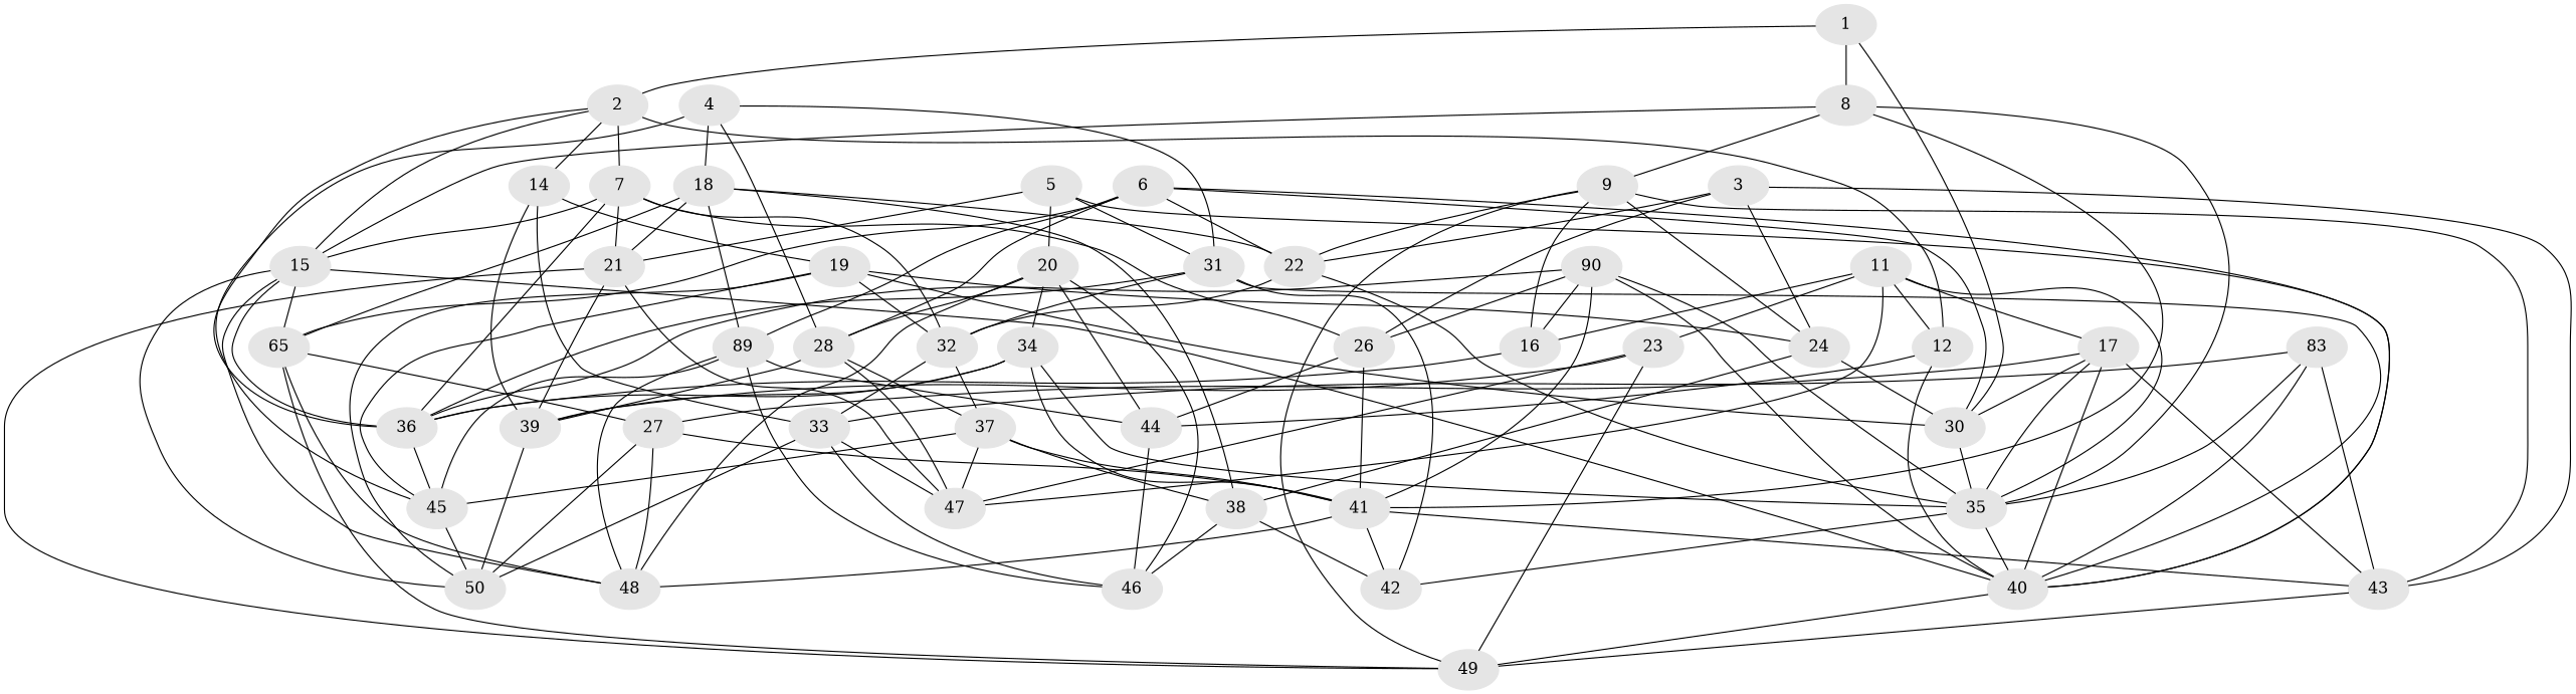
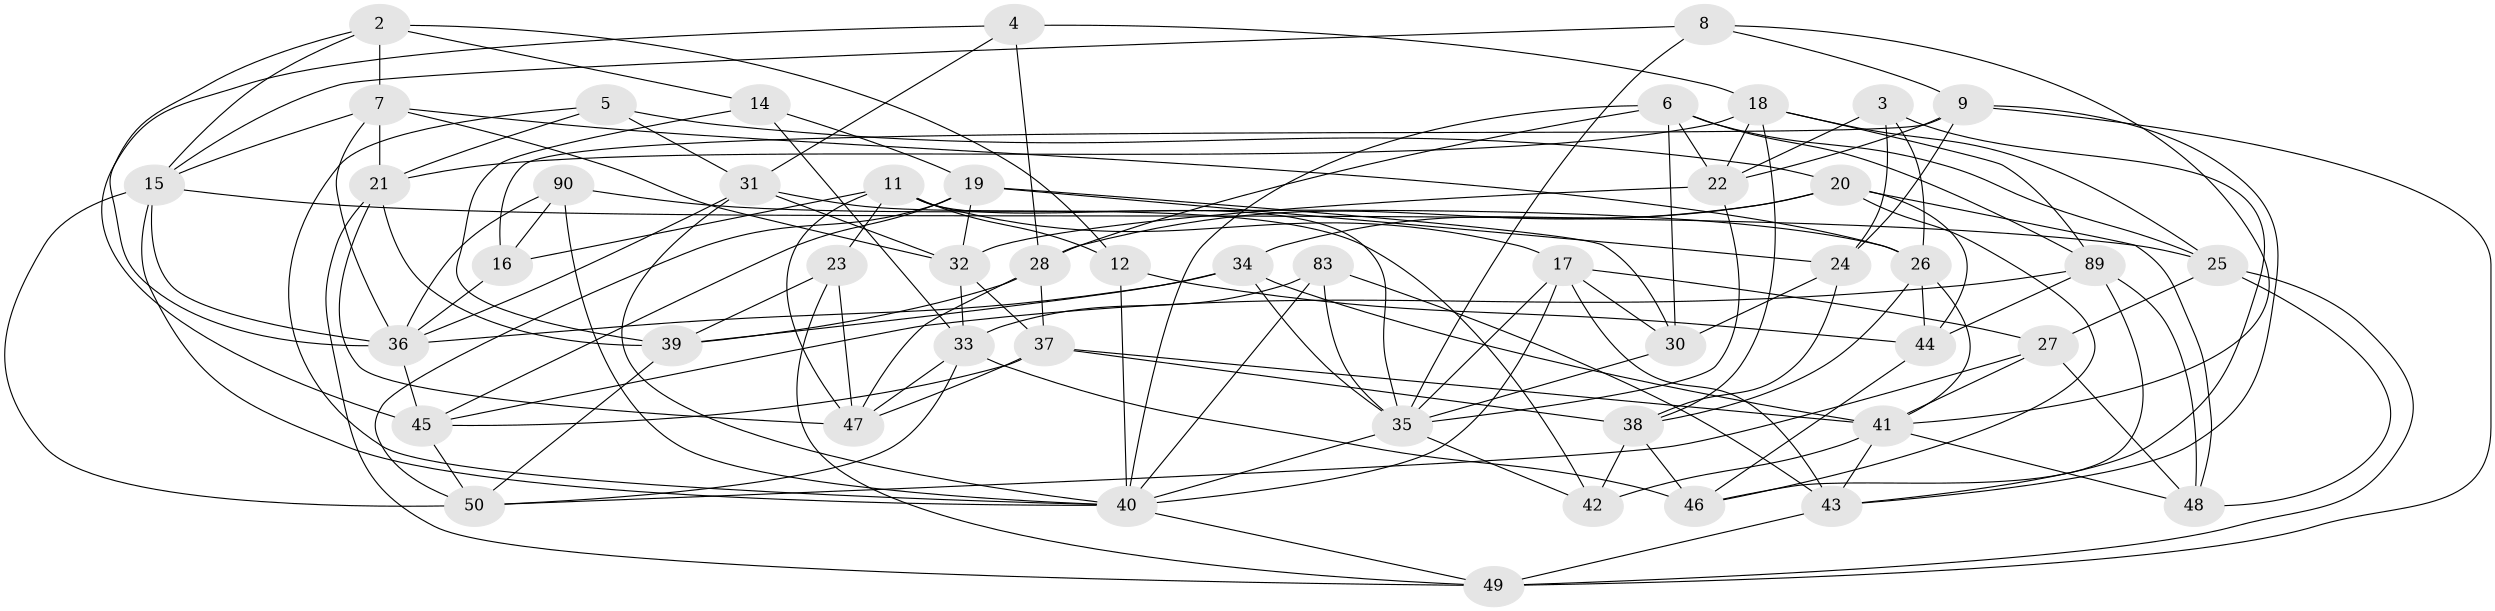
  graph {
    node [color=gray90 style=filled]
    edge [weight=1.0]
-   1
    2
    8
    30
    7
    12
    14
    15
    36
    9
    35
    41
    26
    21
    32
    40
    44
    33
    19
    39
-   25 [label=65]
+   25
    48
    50
    45
    3
    22
    24
    43
    38
    49
    4
    18
    28
    31
    n35 [label=89]
    47
    37
    42
    5
    20
    34
    46
    6
    27
    16
    n46 [label=90]
    11
    17
    23
    n50 [label=83]
-   1 -- 2
-   1 -- 8 [weight=2.0]
-   1 -- 30
    2 -- 7
    2 -- 12
    2 -- 14
    2 -- 15
    2 -- 36
    8 -- 15
    8 -- 9
    8 -- 35
    8 -- 41
    30 -- 35
    7 -- 15
    7 -- 36
    7 -- 26
    7 -- 21
    7 -- 32
    12 -- 40
    12 -- 44
    14 -- 33
    14 -- 19
    14 -- 39
    15 -- 36
    15 -- 40
    15 -- 25
-   15 -- 48
    15 -- 50
    36 -- 45
    9 -- 22
    9 -- 24
    9 -- 43
    9 -- 49
    9 -- 16
    35 -- 40
    35 -- 42
    41 -- 48
    41 -- 43
    41 -- 42
    26 -- 41
    26 -- 44
+   26 -- 38
    21 -- 39
    21 -- 49
    21 -- 47
    32 -- 33
    32 -- 37
    40 -- 49
    44 -- 46
    33 -- 50
    33 -- 47
    33 -- 46
    19 -- 30
    19 -- 32
    19 -- 50
    19 -- 45
    19 -- 24
    39 -- 50
    25 -- 48
    25 -- 49
    25 -- 27
    45 -- 50
    3 -- 26
    3 -- 22
    3 -- 24
    3 -- 43
    22 -- 35
    22 -- 32
    24 -- 30
    24 -- 38
    43 -- 49
    38 -- 42
    38 -- 46
    4 -- 45
    4 -- 18
    4 -- 28
    4 -- 31
    18 -- 21
    18 -- 25
    18 -- 22
    18 -- 38
    18 -- n35
    28 -- 39
    28 -- 47
    28 -- 37
    31 -- 36
    31 -- 32
    31 -- 40
    31 -- 42
    n35 -- 44
    n35 -- 48
    n35 -- 45
    n35 -- 46
    37 -- 41
    37 -- 45
    37 -- 38
    37 -- 47
    5 -- 21
    5 -- 40
    5 -- 31
    5 -- 20
    20 -- 44
    20 -- 48
    20 -- 28
    20 -- 34
    20 -- 46
    34 -- 36
    34 -- 35
    34 -- 41 [weight=2.0]
    34 -- 39
    6 -- 30
    6 -- 40
    6 -- 25
    6 -- 22
    6 -- 28
    6 -- n35
    27 -- 41
    27 -- 48
    27 -- 50
    16 -- 36
    n46 -- 36
-   n46 -- 35
-   n46 -- 41
    n46 -- 26
    n46 -- 40
    n46 -- 16
    11 -- 12
    11 -- 35
    11 -- 47
    11 -- 16
    11 -- 17
    11 -- 23
    17 -- 30
    17 -- 35
    17 -- 40
    17 -- 43
    17 -- 27
    23 -- 39
    23 -- 49
    23 -- 47
    n50 -- 35
    n50 -- 40
    n50 -- 33
    n50 -- 43
  }
